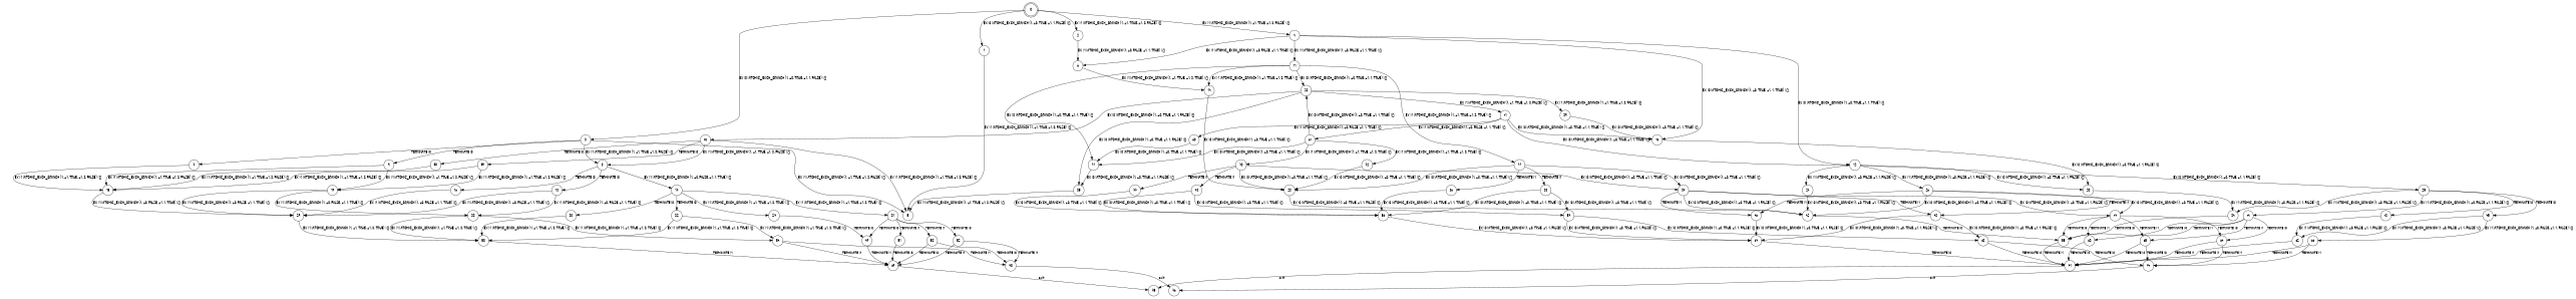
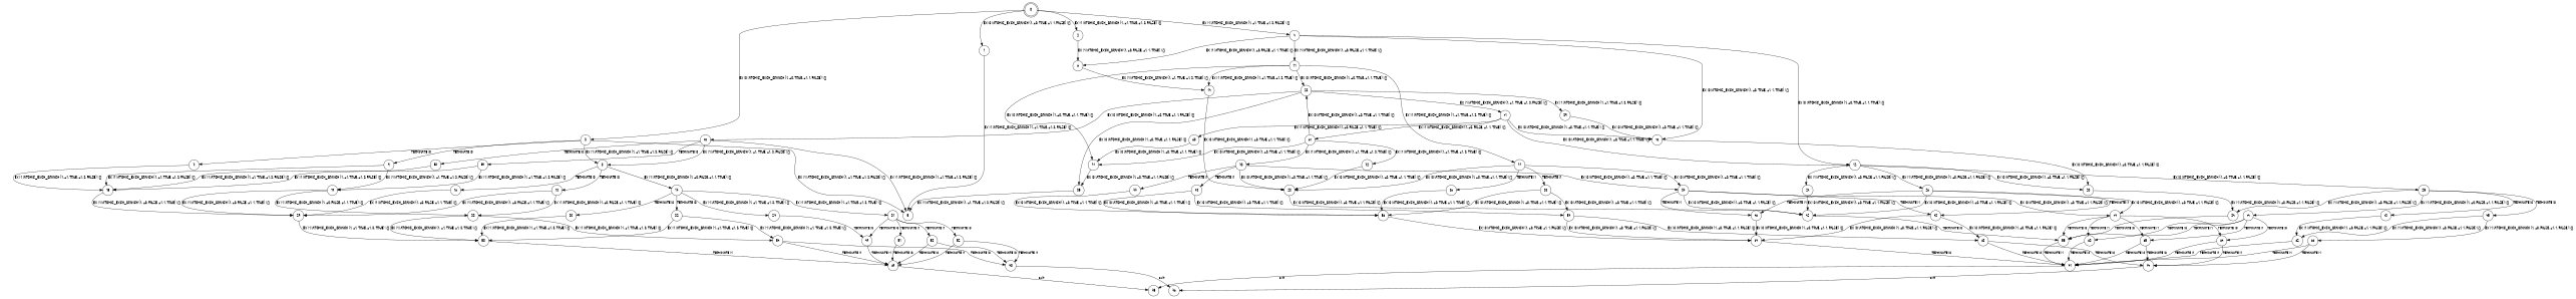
  digraph {
    fontname="Patrick Hand"
    node [fontname="Patrick Hand" shape=circle]
    edge [fontname="Patrick Hand"]
    0 [peripheries=2]
    1
    2
    3
    4
    5
    6
    7
    8
    9
    10
    11
    12
    14
    15
    16
    17
    18
    19
    20
    21
    22
    23
    24
    25
    26
    28
    29
    27
    30
    31
    32
    33
    34
    35
    36
    37
    38
    39
    40
    41
    42
    43
    44
    45
    46
    47
    48
    49
    50
    51
    52
    53
    54
    55
    56
    57
    58
    59
    60
    61
    62
    63
    64
    65
    66
    67
    68
    69
    70
    71
    72
    73
    74
    75
    76
    77
    78
    0 -> 1 [label="EX !0 !ATOMIC_EXCH_BRANCH (1, +0, TRUE, +1, 1, FALSE) !{}"]
    0 -> 2 [label="EX !1 !ATOMIC_EXCH_BRANCH (1, +1, TRUE, +1, 3, FALSE) !{}"]
    0 -> 3 [label="EX !0 !ATOMIC_EXCH_BRANCH (1, +0, TRUE, +1, 1, FALSE) !{}"]
    0 -> 4 [label="EX !1 !ATOMIC_EXCH_BRANCH (1, +1, TRUE, +1, 3, FALSE) !{}"]
    1 -> 5 [label="EX !1 !ATOMIC_EXCH_BRANCH (1, +1, TRUE, +1, 3, FALSE) !{}"]
    2 -> 6 [label="EX !1 !ATOMIC_EXCH_BRANCH (1, +0, FALSE, +1, 1, TRUE) !{}"]
    3 -> 5 [label="EX !1 !ATOMIC_EXCH_BRANCH (1, +1, TRUE, +1, 3, FALSE) !{}"]
    3 -> 7 [label="TERMINATE !0"]
    3 -> 8 [label="EX !1 !ATOMIC_EXCH_BRANCH (1, +1, TRUE, +1, 3, FALSE) !{}"]
    3 -> 9 [label="TERMINATE !0"]
    4 -> 6 [label="EX !1 !ATOMIC_EXCH_BRANCH (1, +0, FALSE, +1, 1, TRUE) !{}"]
    4 -> 10 [label="EX !0 !ATOMIC_EXCH_BRANCH (1, +0, TRUE, +1, 1, TRUE) !{}"]
    4 -> 11 [label="EX !1 !ATOMIC_EXCH_BRANCH (1, +0, FALSE, +1, 1, TRUE) !{}"]
    4 -> 12 [label="EX !0 !ATOMIC_EXCH_BRANCH (1, +0, TRUE, +1, 1, TRUE) !{}"]
    6 -> 14 [label="EX !1 !ATOMIC_EXCH_BRANCH (1, +1, TRUE, +1, 3, TRUE) !{}"]
    7 -> 15 [label="EX !1 !ATOMIC_EXCH_BRANCH (1, +1, TRUE, +1, 3, FALSE) !{}"]
    8 -> 16 [label="TERMINATE !0"]
    8 -> 17 [label="EX !1 !ATOMIC_EXCH_BRANCH (1, +0, FALSE, +1, 1, TRUE) !{}"]
    8 -> 18 [label="TERMINATE !0"]
    9 -> 15 [label="EX !1 !ATOMIC_EXCH_BRANCH (1, +1, TRUE, +1, 3, FALSE) !{}"]
    9 -> 19 [label="EX !1 !ATOMIC_EXCH_BRANCH (1, +1, TRUE, +1, 3, FALSE) !{}"]
    10 -> 20 [label="EX !0 !ATOMIC_EXCH_BRANCH (1, +0, TRUE, +1, 1, FALSE) !{}"]
    11 -> 14 [label="EX !1 !ATOMIC_EXCH_BRANCH (1, +1, TRUE, +1, 3, TRUE) !{}"]
    11 -> 21 [label="EX !0 !ATOMIC_EXCH_BRANCH (1, +0, TRUE, +1, 1, TRUE) !{}"]
    11 -> 22 [label="EX !1 !ATOMIC_EXCH_BRANCH (1, +1, TRUE, +1, 3, TRUE) !{}"]
    11 -> 23 [label="EX !0 !ATOMIC_EXCH_BRANCH (1, +0, TRUE, +1, 1, TRUE) !{}"]
    12 -> 20 [label="EX !0 !ATOMIC_EXCH_BRANCH (1, +0, TRUE, +1, 1, FALSE) !{}"]
    12 -> 24 [label="EX !1 !ATOMIC_EXCH_BRANCH (1, +0, FALSE, +1, 1, FALSE) !{}"]
    12 -> 25 [label="EX !0 !ATOMIC_EXCH_BRANCH (1, +0, TRUE, +1, 1, FALSE) !{}"]
    12 -> 26 [label="EX !1 !ATOMIC_EXCH_BRANCH (1, +0, FALSE, +1, 1, FALSE) !{}"]
    14 -> 28 [label="EX !0 !ATOMIC_EXCH_BRANCH (1, +0, TRUE, +1, 1, TRUE) !{}"]
    15 -> 29 [label="EX !1 !ATOMIC_EXCH_BRANCH (1, +0, FALSE, +1, 1, TRUE) !{}"]
    16 -> 29 [label="EX !1 !ATOMIC_EXCH_BRANCH (1, +0, FALSE, +1, 1, TRUE) !{}"]
    17 -> 27 [label="EX !1 !ATOMIC_EXCH_BRANCH (1, +1, TRUE, +1, 3, TRUE) !{}"]
    17 -> 30 [label="TERMINATE !0"]
    17 -> 31 [label="EX !1 !ATOMIC_EXCH_BRANCH (1, +1, TRUE, +1, 3, TRUE) !{}"]
    17 -> 32 [label="TERMINATE !0"]
    18 -> 29 [label="EX !1 !ATOMIC_EXCH_BRANCH (1, +0, FALSE, +1, 1, TRUE) !{}"]
    18 -> 33 [label="EX !1 !ATOMIC_EXCH_BRANCH (1, +0, FALSE, +1, 1, TRUE) !{}"]
    19 -> 29 [label="EX !1 !ATOMIC_EXCH_BRANCH (1, +0, FALSE, +1, 1, TRUE) !{}"]
    19 -> 33 [label="EX !1 !ATOMIC_EXCH_BRANCH (1, +0, FALSE, +1, 1, TRUE) !{}"]
    20 -> 34 [label="EX !1 !ATOMIC_EXCH_BRANCH (1, +0, FALSE, +1, 1, FALSE) !{}"]
    21 -> 35 [label="EX !0 !ATOMIC_EXCH_BRANCH (1, +0, TRUE, +1, 1, FALSE) !{}"]
    22 -> 28 [label="EX !0 !ATOMIC_EXCH_BRANCH (1, +0, TRUE, +1, 1, TRUE) !{}"]
    22 -> 36 [label="TERMINATE !1"]
    22 -> 37 [label="EX !0 !ATOMIC_EXCH_BRANCH (1, +0, TRUE, +1, 1, TRUE) !{}"]
    22 -> 38 [label="TERMINATE !1"]
    23 -> 35 [label="EX !0 !ATOMIC_EXCH_BRANCH (1, +0, TRUE, +1, 1, FALSE) !{}"]
    23 -> 39 [label="EX !1 !ATOMIC_EXCH_BRANCH (1, +1, TRUE, +1, 3, FALSE) !{}"]
    23 -> 40 [label="EX !0 !ATOMIC_EXCH_BRANCH (1, +0, TRUE, +1, 1, FALSE) !{}"]
    23 -> 41 [label="EX !1 !ATOMIC_EXCH_BRANCH (1, +1, TRUE, +1, 3, FALSE) !{}"]
    24 -> 42 [label="EX !0 !ATOMIC_EXCH_BRANCH (1, +0, TRUE, +1, 1, FALSE) !{}"]
    25 -> 34 [label="EX !1 !ATOMIC_EXCH_BRANCH (1, +0, FALSE, +1, 1, FALSE) !{}"]
    25 -> 43 [label="TERMINATE !0"]
    25 -> 44 [label="EX !1 !ATOMIC_EXCH_BRANCH (1, +0, FALSE, +1, 1, FALSE) !{}"]
    25 -> 45 [label="TERMINATE !0"]
    26 -> 42 [label="EX !0 !ATOMIC_EXCH_BRANCH (1, +0, TRUE, +1, 1, FALSE) !{}"]
    26 -> 46 [label="TERMINATE !1"]
    26 -> 47 [label="EX !0 !ATOMIC_EXCH_BRANCH (1, +0, TRUE, +1, 1, FALSE) !{}"]
    26 -> 48 [label="TERMINATE !1"]
    28 -> 42 [label="EX !0 !ATOMIC_EXCH_BRANCH (1, +0, TRUE, +1, 1, FALSE) !{}"]
    29 -> 50 [label="EX !1 !ATOMIC_EXCH_BRANCH (1, +1, TRUE, +1, 3, TRUE) !{}"]
    27 -> 49 [label="TERMINATE !0"]
    30 -> 50 [label="EX !1 !ATOMIC_EXCH_BRANCH (1, +1, TRUE, +1, 3, TRUE) !{}"]
    31 -> 49 [label="TERMINATE !0"]
    31 -> 51 [label="TERMINATE !1"]
    31 -> 52 [label="TERMINATE !0"]
    31 -> 53 [label="TERMINATE !1"]
    32 -> 50 [label="EX !1 !ATOMIC_EXCH_BRANCH (1, +1, TRUE, +1, 3, TRUE) !{}"]
    32 -> 54 [label="EX !1 !ATOMIC_EXCH_BRANCH (1, +1, TRUE, +1, 3, TRUE) !{}"]
    33 -> 50 [label="EX !1 !ATOMIC_EXCH_BRANCH (1, +1, TRUE, +1, 3, TRUE) !{}"]
    33 -> 54 [label="EX !1 !ATOMIC_EXCH_BRANCH (1, +1, TRUE, +1, 3, TRUE) !{}"]
    34 -> 55 [label="TERMINATE !0"]
    35 -> 5 [label="EX !1 !ATOMIC_EXCH_BRANCH (1, +1, TRUE, +1, 3, FALSE) !{}"]
    36 -> 56 [label="EX !0 !ATOMIC_EXCH_BRANCH (1, +0, TRUE, +1, 1, TRUE) !{}"]
    37 -> 42 [label="EX !0 !ATOMIC_EXCH_BRANCH (1, +0, TRUE, +1, 1, FALSE) !{}"]
    37 -> 46 [label="TERMINATE !1"]
    37 -> 47 [label="EX !0 !ATOMIC_EXCH_BRANCH (1, +0, TRUE, +1, 1, FALSE) !{}"]
    37 -> 48 [label="TERMINATE !1"]
    38 -> 56 [label="EX !0 !ATOMIC_EXCH_BRANCH (1, +0, TRUE, +1, 1, TRUE) !{}"]
    38 -> 57 [label="EX !0 !ATOMIC_EXCH_BRANCH (1, +0, TRUE, +1, 1, TRUE) !{}"]
    39 -> 10 [label="EX !0 !ATOMIC_EXCH_BRANCH (1, +0, TRUE, +1, 1, TRUE) !{}"]
    40 -> 5 [label="EX !1 !ATOMIC_EXCH_BRANCH (1, +1, TRUE, +1, 3, FALSE) !{}"]
    40 -> 8 [label="EX !1 !ATOMIC_EXCH_BRANCH (1, +1, TRUE, +1, 3, FALSE) !{}"]
    40 -> 58 [label="TERMINATE !0"]
    40 -> 59 [label="TERMINATE !0"]
    41 -> 10 [label="EX !0 !ATOMIC_EXCH_BRANCH (1, +0, TRUE, +1, 1, TRUE) !{}"]
    41 -> 12 [label="EX !0 !ATOMIC_EXCH_BRANCH (1, +0, TRUE, +1, 1, TRUE) !{}"]
    41 -> 60 [label="EX !1 !ATOMIC_EXCH_BRANCH (1, +0, FALSE, +1, 1, TRUE) !{}"]
    41 -> 61 [label="EX !1 !ATOMIC_EXCH_BRANCH (1, +0, FALSE, +1, 1, TRUE) !{}"]
    42 -> 55 [label="TERMINATE !0"]
    43 -> 62 [label="EX !1 !ATOMIC_EXCH_BRANCH (1, +0, FALSE, +1, 1, FALSE) !{}"]
    44 -> 55 [label="TERMINATE !0"]
    44 -> 63 [label="TERMINATE !1"]
    44 -> 64 [label="TERMINATE !0"]
    44 -> 65 [label="TERMINATE !1"]
    45 -> 62 [label="EX !1 !ATOMIC_EXCH_BRANCH (1, +0, FALSE, +1, 1, FALSE) !{}"]
    45 -> 66 [label="EX !1 !ATOMIC_EXCH_BRANCH (1, +0, FALSE, +1, 1, FALSE) !{}"]
    46 -> 67 [label="EX !0 !ATOMIC_EXCH_BRANCH (1, +0, TRUE, +1, 1, FALSE) !{}"]
    47 -> 55 [label="TERMINATE !0"]
    47 -> 63 [label="TERMINATE !1"]
    47 -> 64 [label="TERMINATE !0"]
    47 -> 65 [label="TERMINATE !1"]
    48 -> 67 [label="EX !0 !ATOMIC_EXCH_BRANCH (1, +0, TRUE, +1, 1, FALSE) !{}"]
    48 -> 68 [label="EX !0 !ATOMIC_EXCH_BRANCH (1, +0, TRUE, +1, 1, FALSE) !{}"]
    49 -> 69 [label="TERMINATE !1"]
    50 -> 69 [label="TERMINATE !1"]
    51 -> 69 [label="TERMINATE !0"]
    52 -> 69 [label="TERMINATE !1"]
    52 -> 70 [label="TERMINATE !1"]
    53 -> 69 [label="TERMINATE !0"]
    53 -> 70 [label="TERMINATE !0"]
    54 -> 69 [label="TERMINATE !1"]
-   54 -> 70 [label="TERMINATE !1"]
+   54 -> 70 [label="TERMINATE !0"]
    55 -> 71 [label="TERMINATE !1"]
    56 -> 67 [label="EX !0 !ATOMIC_EXCH_BRANCH (1, +0, TRUE, +1, 1, FALSE) !{}"]
    57 -> 67 [label="EX !0 !ATOMIC_EXCH_BRANCH (1, +0, TRUE, +1, 1, FALSE) !{}"]
    57 -> 68 [label="EX !0 !ATOMIC_EXCH_BRANCH (1, +0, TRUE, +1, 1, FALSE) !{}"]
    58 -> 15 [label="EX !1 !ATOMIC_EXCH_BRANCH (1, +1, TRUE, +1, 3, FALSE) !{}"]
    59 -> 15 [label="EX !1 !ATOMIC_EXCH_BRANCH (1, +1, TRUE, +1, 3, FALSE) !{}"]
    59 -> 19 [label="EX !1 !ATOMIC_EXCH_BRANCH (1, +1, TRUE, +1, 3, FALSE) !{}"]
    60 -> 21 [label="EX !0 !ATOMIC_EXCH_BRANCH (1, +0, TRUE, +1, 1, TRUE) !{}"]
    61 -> 21 [label="EX !0 !ATOMIC_EXCH_BRANCH (1, +0, TRUE, +1, 1, TRUE) !{}"]
    61 -> 23 [label="EX !0 !ATOMIC_EXCH_BRANCH (1, +0, TRUE, +1, 1, TRUE) !{}"]
    61 -> 72 [label="EX !1 !ATOMIC_EXCH_BRANCH (1, +1, TRUE, +1, 3, TRUE) !{}"]
    61 -> 73 [label="EX !1 !ATOMIC_EXCH_BRANCH (1, +1, TRUE, +1, 3, TRUE) !{}"]
    62 -> 71 [label="TERMINATE !1"]
    63 -> 71 [label="TERMINATE !0"]
    64 -> 71 [label="TERMINATE !1"]
    64 -> 74 [label="TERMINATE !1"]
    65 -> 71 [label="TERMINATE !0"]
    65 -> 74 [label="TERMINATE !0"]
    66 -> 71 [label="TERMINATE !1"]
    66 -> 74 [label="TERMINATE !1"]
    67 -> 71 [label="TERMINATE !0"]
    68 -> 71 [label="TERMINATE !0"]
    68 -> 74 [label="TERMINATE !0"]
    69 -> 75 [label=exit]
    70 -> 76 [label=exit]
    71 -> 75 [label=exit]
    72 -> 28 [label="EX !0 !ATOMIC_EXCH_BRANCH (1, +0, TRUE, +1, 1, TRUE) !{}"]
    73 -> 28 [label="EX !0 !ATOMIC_EXCH_BRANCH (1, +0, TRUE, +1, 1, TRUE) !{}"]
    73 -> 37 [label="EX !0 !ATOMIC_EXCH_BRANCH (1, +0, TRUE, +1, 1, TRUE) !{}"]
    73 -> 77 [label="TERMINATE !1"]
    73 -> 78 [label="TERMINATE !1"]
    74 -> 76 [label=exit]
    77 -> 56 [label="EX !0 !ATOMIC_EXCH_BRANCH (1, +0, TRUE, +1, 1, TRUE) !{}"]
    78 -> 56 [label="EX !0 !ATOMIC_EXCH_BRANCH (1, +0, TRUE, +1, 1, TRUE) !{}"]
    78 -> 57 [label="EX !0 !ATOMIC_EXCH_BRANCH (1, +0, TRUE, +1, 1, TRUE) !{}"]
  }
